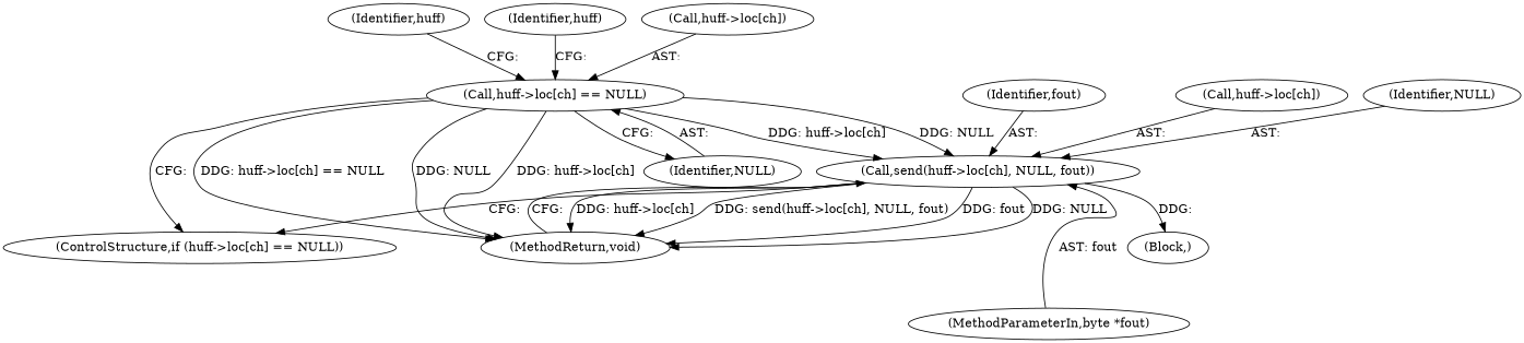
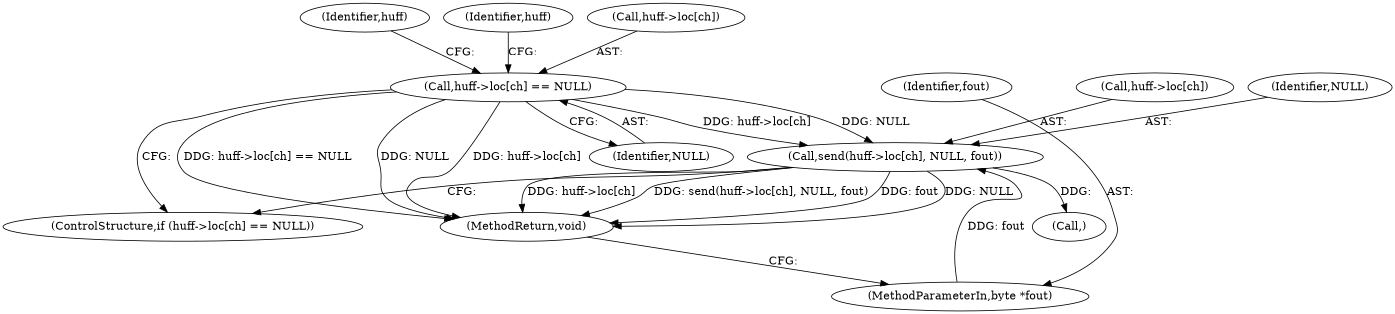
  digraph {
    n1 [label="(Call,huff->loc[ch] == NULL)"]
    n2 [label="(Call,send(huff->loc[ch], NULL, fout))"]
    n3 [label="(Identifier,NULL)"]
    n4 [label="(ControlStructure,if (huff->loc[ch] == NULL))"]
    n5 [label="(MethodReturn,void)"]
-   n6 [label="(Block,)"]
+   n6 [label="(Call,)"]
    n7 [label="(Identifier,fout)"]
    n8 [label="(Identifier,huff)"]
    n9 [label="(Identifier,huff)"]
    n10 [label="(Call,huff->loc[ch])"]
    n11 [label="(Call,huff->loc[ch])"]
    n12 [label="(Identifier,NULL)"]
    n13 [label="(MethodParameterIn,byte *fout)"]
    n1 -> n2 [label="DDG: huff->loc[ch]"]
    n1 -> n2 [label="DDG: NULL"]
    n1 -> n3 [label="CFG: "]
    n1 -> n4 [label="CFG: "]
    n1 -> n5 [label="DDG: huff->loc[ch] == NULL"]
    n1 -> n5 [label="DDG: NULL"]
    n1 -> n5 [label="DDG: huff->loc[ch]"]
    n2 -> n4 [label="CFG: "]
    n2 -> n5 [label="DDG: huff->loc[ch]"]
    n2 -> n5 [label="DDG: send(huff->loc[ch], NULL, fout)"]
    n2 -> n5 [label="DDG: fout"]
    n2 -> n5 [label="DDG: NULL"]
    n2 -> n6 [label="DDG: "]
    n3 -> n1 [label="AST: "]
-   n5 -> n2 [label="CFG: "]
-   n7 -> n2 [label="AST: "]
+   n5 -> n13 [label="CFG: "]
+   n7 -> n13 [label="AST: "]
    n8 -> n1 [label="CFG: "]
    n9 -> n1 [label="CFG: "]
    n10 -> n1 [label="AST: "]
    n11 -> n2 [label="AST: "]
    n12 -> n2 [label="AST: "]
-   n13 -> n2 [label="AST: fout"]
+   n13 -> n2 [label="DDG: fout"]
  }
